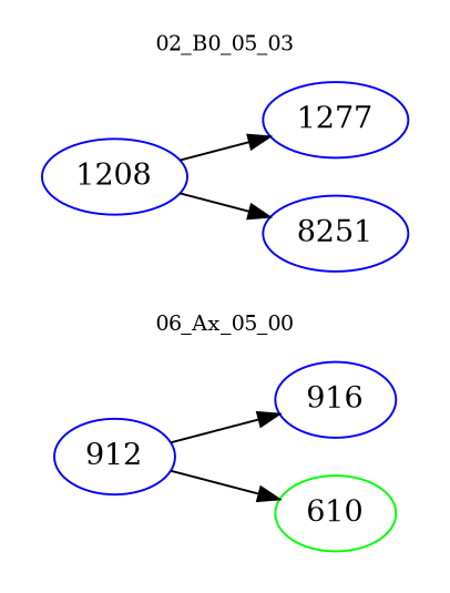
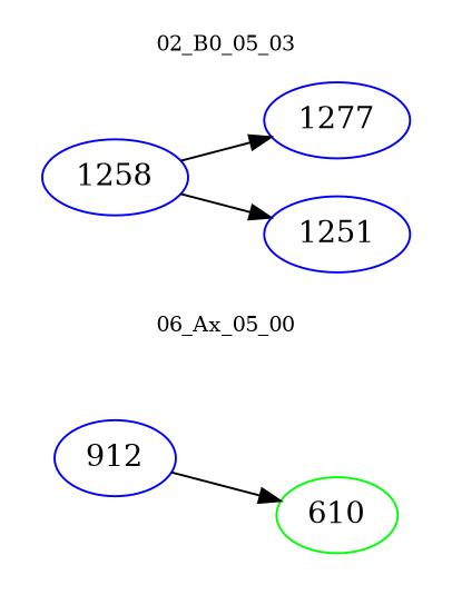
  digraph {
    rankdir=LR
    node [color=blue]
    edge [color=black]
    n1 [label=912]
    n2 [color=green label=610]
-   n3 [label=916]
-   n4 [label=1208]
-   n5 [label=8251]
+   n4 [label=1258]
+   n5 [label=1251]
    n6 [label=1277]
    subgraph cluster_1 {
      color=white
      fontsize=10
      label="06_Ax_05_00"
      n1
      n2
-     n3
    }
    subgraph cluster_2 {
      color=white
      fontsize=10
      label="02_B0_05_03"
      n4
      n5
      n6
    }
    n1 -> n2
-   n1 -> n3
    n4 -> n5
    n4 -> n6
  }
